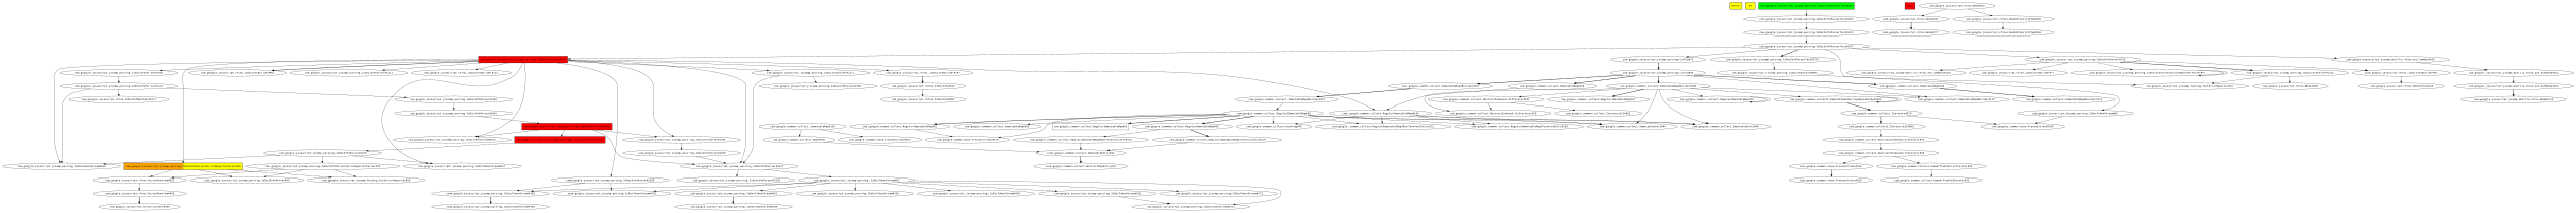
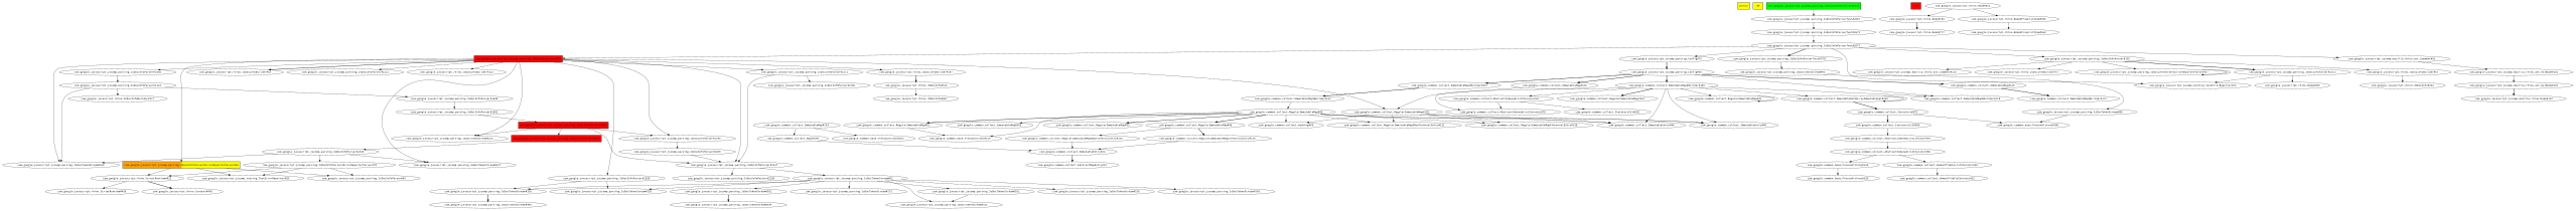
  digraph {
    fontname="Source Code Pro"
    node [fontname="Source Code Pro"]
    edge [fontname="Source Code Pro"]
    ochiai [fillcolor=yellow shape=box style=striped]
    d4 [fillcolor=yellow shape=box style=striped]
    "com.google.javascript.jscomp.parsing.JsDocInfoParserTest#509" [fillcolor=green shape=box style=striped]
    "com.google.javascript.jscomp.parsing.JsDocInfoParserTest#2667"
    "com.google.javascript.jscomp.parsing.JsDocInfoParserTest#2672"
    "com.google.javascript.jscomp.parsing.JsDocInfoParser#176" [fillcolor=red shape=box style=striped]
    "com.google.javascript.jscomp.parsing.JsDocInfoParser$ErrorReporterParser#65" [fillcolor="orange:yellow" shape=box style=striped]
    "com.google.javascript.rhino.JSDocInfoBuilder#147"
    "com.google.javascript.jscomp.parsing.JsDocTokenStream#230"
    "com.google.javascript.jscomp.parsing.JsDocTokenStream#233"
    "com.google.javascript.jscomp.parsing.JsDocInfoParser#2227"
    "com.google.javascript.jscomp.parsing.JsDocInfoParser#2171"
    "com.google.common.collect.RegularImmutableMap#143"
    "com.google.javascript.jscomp.parsing.JsDocInfoParser#2248"
    "com.google.javascript.jscomp.parsing.JsDocInfoParser#2288"
    "com.google.javascript.rhino.JSDocInfoBuilder#83"
    "com.google.javascript.jscomp.parsing.JsDocTokenStream#227"
    "com.google.javascript.jscomp.parsing.JsDocInfoParser#1060"
    "com.google.javascript.jscomp.parsing.JsDocInfoParser#1211"
    "com.google.javascript.rhino.JSDocInfoBuilder#123"
    "com.google.javascript.rhino.ScriptRuntime#422"
    "com.google.javascript.jscomp.parsing.JsDocInfoParser#45"
    "com.google.javascript.jscomp.testing.TestErrorReporter#59"
    "com.google.javascript.rhino.JSDocInfo#513"
    "com.google.javascript.jscomp.parsing.JsDocTokenStream#62"
    "com.google.javascript.jscomp.parsing.JsDocInfoParser#2238"
    "com.google.javascript.jscomp.parsing.JsDocInfoParser#2180"
    "com.google.common.collect.ImmutableEntry#44"
    "com.google.common.collect.ImmutableEntry#40"
    "com.google.common.collect.Hashing#40"
    "com.google.common.collect.RegularImmutableMap$NonTerminalEntry#121"
    "com.google.common.collect.RegularImmutableMap$TerminalEntry#138"
    "com.google.javascript.jscomp.parsing.JsDocInfoParser#2209"
    "com.google.javascript.jscomp.parsing.JsDocTokenStream#338"
    "com.google.javascript.jscomp.parsing.JsDocTokenStream#255"
    "com.google.javascript.jscomp.parsing.JsDocInfoParser#1122"
    "com.google.javascript.jscomp.parsing.JsDocInfoParser#1686" [fillcolor=red shape=box style=striped]
    "com.google.javascript.jscomp.parsing.JsDocInfoParser#1760" [fillcolor=red shape=box style=striped]
    "com.google.javascript.jscomp.parsing.JsDocInfoParser#2158"
    "com.google.javascript.rhino.ScriptRuntime#458"
    real [fillcolor=red shape=box style=striped]
    "com.google.javascript.jscomp.parsing.JsDocInfoParser$ErrorReporterParser#78"
    "com.google.common.collect.RegularImmutableMap$NonTerminalEntry#116"
    "com.google.common.collect.ImmutableEntry#34"
    "com.google.common.collect.AbstractMapEntry#33"
    "com.google.common.collect.Maps#540"
    "com.google.common.collect.RegularImmutableMap$TerminalEntry#134"
    "com.google.common.collect.RegularImmutableMap#98"
    "com.google.common.collect.ImmutableMap#139"
    "com.google.common.base.Preconditions#203"
    "com.google.javascript.jscomp.parsing.JsDocInfoParserTest#2677"
    "com.google.javascript.jscomp.parsing.JsDocInfoParserTest#2707"
    "com.google.javascript.jscomp.parsing.JsDocInfoParser#126"
    "com.google.javascript.jscomp.parsing.Config#75"
    "com.google.javascript.jscomp.mozilla.rhino.ast.Comment#91"
    "com.google.javascript.jscomp.testing.TestErrorReporter#43"
    "com.google.javascript.jscomp.parsing.JsDocTokenStream#43"
    "com.google.javascript.rhino.JSDocInfoBuilder#67"
    "com.google.javascript.jscomp.parsing.JsDocInfoParser#2152"
    "com.google.javascript.jscomp.mozilla.rhino.ast.Comment#116"
    "com.google.javascript.rhino.JSDocInfoBuilder#77"
    "com.google.javascript.jscomp.parsing.JsDocInfoParser$ErrorReporterParser#57"
    "com.google.javascript.jscomp.parsing.Config#90"
    "com.google.javascript.jscomp.mozilla.rhino.ast.AstNode#182"
    "com.google.javascript.rhino.JSDocInfo#234"
    "com.google.javascript.rhino.JSDocInfo#497"
    "com.google.javascript.rhino.Node#764"
    "com.google.javascript.rhino.Node#777"
    "com.google.javascript.jscomp.parsing.JsDocInfoParser#1499"
    "com.google.javascript.rhino.JSDocInfoBuilder#177"
    "com.google.javascript.jscomp.parsing.JsDocInfoParser#1641"
    "com.google.javascript.rhino.Node#825"
    "com.google.javascript.rhino.Node$PropListItem#356"
    "com.google.javascript.rhino.Node$PropListItem#360"
    "com.google.common.collect.ImmutableMap$Builder#189"
    "com.google.common.collect.ImmutableMap$Builder#178"
    "com.google.common.collect.RegularImmutableMap#167"
    "com.google.common.collect.ImmutableSet$ArrayImmutableSet#392"
    "com.google.common.collect.RegularImmutableMap#35"
    "com.google.common.collect.AbstractIndexedListIterator#81"
    "com.google.common.collect.AbstractIndexedListIterator#76"
    "com.google.common.collect.Iterators#979"
    "com.google.common.collect.Iterators$11#982"
    "com.google.javascript.jscomp.parsing.JsDocTokenStream#238"
    "com.google.javascript.jscomp.parsing.JsDocTokenStream#243"
    "com.google.javascript.jscomp.parsing.JsDocTokenStream#261"
    "com.google.javascript.jscomp.parsing.JsDocTokenStream#273"
    "com.google.javascript.jscomp.parsing.JsDocTokenStream#311"
    "com.google.javascript.jscomp.parsing.JsDocTokenStream#281"
    "com.google.javascript.jscomp.parsing.JsDocTokenStream#448"
    "com.google.javascript.jscomp.parsing.JsDocTokenStream#394"
    "com.google.common.collect.ImmutableMap#128"
    "com.google.common.collect.ImmutableMap#318"
    "com.google.common.collect.ImmutableMap$Builder#207"
    "com.google.common.collect.ImmutableMap$Builder#171"
    "com.google.common.collect.ImmutableMap$Builder#212"
    "com.google.common.collect.RegularImmutableMap#48"
    "com.google.common.collect.ImmutableMap#269"
    "com.google.common.collect.RegularImmutableMap#81"
    "com.google.common.base.Preconditions#114"
-   "com.google.common.collect.RegularImmutableMap#93" [shape=box]
+   "com.google.common.collect.RegularImmutableMap#93"
    "com.google.javascript.rhino.Node#369"
    "com.google.javascript.jscomp.parsing.JsDocTokenStream#46"
    "com.google.common.base.Preconditions#186"
    "com.google.javascript.rhino.Context#400"
    "com.google.javascript.jscomp.mozilla.rhino.ast.AstNode#163"
    "com.google.javascript.jscomp.mozilla.rhino.Node#132"
    "com.google.common.collect.AbstractIndexedListIterator#68"
    "com.google.common.collect.UnmodifiableListIterator#36"
    "com.google.common.base.Preconditions#330"
    "com.google.common.collect.UnmodifiableIterator#32"
    "com.google.common.base.Preconditions#350"
    "com.google.common.collect.Iterators$11#980"
    "com.google.common.collect.AbstractIndexedListIterator#54"
    "com.google.javascript.jscomp.parsing.JsDocInfoParserTest#509" -> "com.google.javascript.jscomp.parsing.JsDocInfoParserTest#2667"
    "com.google.javascript.jscomp.parsing.JsDocInfoParserTest#2667" -> "com.google.javascript.jscomp.parsing.JsDocInfoParserTest#2672"
    "com.google.javascript.jscomp.parsing.JsDocInfoParserTest#2672" -> "com.google.javascript.jscomp.parsing.JsDocInfoParserTest#2677"
    "com.google.javascript.jscomp.parsing.JsDocInfoParser#176" -> "com.google.javascript.jscomp.parsing.JsDocInfoParser$ErrorReporterParser#65"
    "com.google.javascript.jscomp.parsing.JsDocInfoParser#176" -> "com.google.javascript.rhino.JSDocInfoBuilder#147"
    "com.google.javascript.jscomp.parsing.JsDocInfoParser#176" -> "com.google.javascript.jscomp.parsing.JsDocTokenStream#230"
    "com.google.javascript.jscomp.parsing.JsDocInfoParser#176" -> "com.google.javascript.jscomp.parsing.JsDocTokenStream#233"
    "com.google.javascript.jscomp.parsing.JsDocInfoParser#176" -> "com.google.javascript.jscomp.parsing.JsDocInfoParser#2227"
    "com.google.javascript.jscomp.parsing.JsDocInfoParser#176" -> "com.google.javascript.jscomp.parsing.JsDocInfoParser#2171"
    "com.google.javascript.jscomp.parsing.JsDocInfoParser#176" -> "com.google.common.collect.RegularImmutableMap#143"
    "com.google.javascript.jscomp.parsing.JsDocInfoParser#176" -> "com.google.javascript.jscomp.parsing.JsDocInfoParser#2248"
    "com.google.javascript.jscomp.parsing.JsDocInfoParser#176" -> "com.google.javascript.jscomp.parsing.JsDocInfoParser#2288"
    "com.google.javascript.jscomp.parsing.JsDocInfoParser#176" -> "com.google.javascript.rhino.JSDocInfoBuilder#83" [style=bold]
    "com.google.javascript.jscomp.parsing.JsDocInfoParser#176" -> "com.google.javascript.jscomp.parsing.JsDocTokenStream#227"
    "com.google.javascript.jscomp.parsing.JsDocInfoParser#176" -> "com.google.javascript.jscomp.parsing.JsDocInfoParser#1060"
    "com.google.javascript.jscomp.parsing.JsDocInfoParser#176" -> "com.google.javascript.jscomp.parsing.JsDocInfoParser#1211"
    "com.google.javascript.jscomp.parsing.JsDocInfoParser#176" -> "com.google.javascript.rhino.JSDocInfoBuilder#123"
    "com.google.javascript.jscomp.parsing.JsDocInfoParser$ErrorReporterParser#65" -> "com.google.javascript.rhino.ScriptRuntime#422"
    "com.google.javascript.jscomp.parsing.JsDocInfoParser$ErrorReporterParser#65" -> "com.google.javascript.jscomp.parsing.JsDocInfoParser#45"
    "com.google.javascript.jscomp.parsing.JsDocInfoParser$ErrorReporterParser#65" -> "com.google.javascript.jscomp.testing.TestErrorReporter#59"
    "com.google.javascript.rhino.JSDocInfoBuilder#147" -> "com.google.javascript.rhino.JSDocInfo#513" [style=bold]
    "com.google.javascript.jscomp.parsing.JsDocInfoParser#2227" -> "com.google.javascript.jscomp.parsing.JsDocTokenStream#62"
    "com.google.javascript.jscomp.parsing.JsDocInfoParser#2227" -> "com.google.javascript.jscomp.parsing.JsDocInfoParser#2238"
    "com.google.javascript.jscomp.parsing.JsDocInfoParser#2171" -> "com.google.javascript.jscomp.parsing.JsDocInfoParser#2227"
    "com.google.javascript.jscomp.parsing.JsDocInfoParser#2171" -> "com.google.javascript.jscomp.parsing.JsDocInfoParser#2180"
    "com.google.common.collect.RegularImmutableMap#143" -> "com.google.common.collect.ImmutableEntry#44"
    "com.google.common.collect.RegularImmutableMap#143" -> "com.google.common.collect.ImmutableEntry#40"
    "com.google.common.collect.RegularImmutableMap#143" -> "com.google.common.collect.Hashing#40"
    "com.google.common.collect.RegularImmutableMap#143" -> "com.google.common.collect.RegularImmutableMap$NonTerminalEntry#121"
    "com.google.common.collect.RegularImmutableMap#143" -> "com.google.common.collect.RegularImmutableMap$TerminalEntry#138"
    "com.google.javascript.jscomp.parsing.JsDocInfoParser#2248" -> "com.google.javascript.jscomp.parsing.JsDocInfoParser#2209"
    "com.google.javascript.jscomp.parsing.JsDocInfoParser#2288" -> "com.google.javascript.jscomp.parsing.JsDocTokenStream#338"
    "com.google.javascript.jscomp.parsing.JsDocInfoParser#2288" -> "com.google.javascript.jscomp.parsing.JsDocTokenStream#255"
    "com.google.javascript.jscomp.parsing.JsDocInfoParser#1060" -> "com.google.javascript.jscomp.parsing.JsDocInfoParser#1122"
    "com.google.javascript.rhino.ScriptRuntime#422" -> "com.google.javascript.rhino.ScriptRuntime#458"
    "com.google.javascript.rhino.JSDocInfo#513" -> "com.google.javascript.rhino.JSDocInfo#497"
    "com.google.javascript.jscomp.parsing.JsDocTokenStream#62" -> "com.google.javascript.jscomp.parsing.JsDocTokenStream#338"
    "com.google.javascript.jscomp.parsing.JsDocTokenStream#62" -> "com.google.javascript.jscomp.parsing.JsDocTokenStream#255"
    "com.google.javascript.jscomp.parsing.JsDocTokenStream#62" -> "com.google.javascript.jscomp.parsing.JsDocTokenStream#238"
    "com.google.javascript.jscomp.parsing.JsDocTokenStream#62" -> "com.google.javascript.jscomp.parsing.JsDocTokenStream#243"
    "com.google.javascript.jscomp.parsing.JsDocTokenStream#62" -> "com.google.javascript.jscomp.parsing.JsDocTokenStream#261"
    "com.google.javascript.jscomp.parsing.JsDocTokenStream#62" -> "com.google.javascript.jscomp.parsing.JsDocTokenStream#273"
    "com.google.javascript.jscomp.parsing.JsDocTokenStream#62" -> "com.google.javascript.jscomp.parsing.JsDocTokenStream#311"
    "com.google.javascript.jscomp.parsing.JsDocTokenStream#62" -> "com.google.javascript.jscomp.parsing.JsDocTokenStream#281"
    "com.google.javascript.jscomp.parsing.JsDocInfoParser#2209" -> "com.google.javascript.jscomp.parsing.JsDocInfoParser#2227"
    "com.google.javascript.jscomp.parsing.JsDocTokenStream#338" -> "com.google.javascript.jscomp.parsing.JsDocTokenStream#448" [style=bold]
    "com.google.javascript.jscomp.parsing.JsDocInfoParser#1122" -> "com.google.javascript.jscomp.parsing.JsDocTokenStream#230"
    "com.google.javascript.jscomp.parsing.JsDocInfoParser#1122" -> "com.google.javascript.jscomp.parsing.JsDocInfoParser#1499"
    "com.google.javascript.jscomp.parsing.JsDocInfoParser#1122" -> "com.google.javascript.rhino.JSDocInfoBuilder#177"
    "com.google.javascript.jscomp.parsing.JsDocInfoParser#1686" -> "com.google.javascript.jscomp.parsing.JsDocTokenStream#233"
    "com.google.javascript.jscomp.parsing.JsDocInfoParser#1686" -> "com.google.javascript.jscomp.parsing.JsDocInfoParser#2227"
    "com.google.javascript.jscomp.parsing.JsDocInfoParser#1686" -> "com.google.javascript.jscomp.parsing.JsDocInfoParser#2248"
    "com.google.javascript.jscomp.parsing.JsDocInfoParser#1686" -> "com.google.javascript.jscomp.parsing.JsDocInfoParser#1760"
    "com.google.javascript.jscomp.parsing.JsDocInfoParser#1760" -> "com.google.javascript.jscomp.parsing.JsDocInfoParser#2158"
    "com.google.javascript.jscomp.parsing.JsDocInfoParser#2158" -> "com.google.javascript.jscomp.parsing.JsDocTokenStream#230"
    "com.google.javascript.jscomp.parsing.JsDocInfoParser#2158" -> "com.google.javascript.jscomp.parsing.JsDocTokenStream#227"
    "com.google.javascript.jscomp.parsing.JsDocInfoParser#2158" -> "com.google.javascript.jscomp.parsing.JsDocInfoParser$ErrorReporterParser#78"
-   "com.google.javascript.rhino.ScriptRuntime#458" -> "com.google.javascript.rhino.Context#400" [style=bold]
+   "com.google.javascript.rhino.ScriptRuntime#422" -> "com.google.javascript.rhino.Context#400" [style=bold]
    "com.google.javascript.jscomp.parsing.JsDocInfoParser$ErrorReporterParser#78" -> "com.google.javascript.rhino.ScriptRuntime#422"
    "com.google.javascript.jscomp.parsing.JsDocInfoParser$ErrorReporterParser#78" -> "com.google.javascript.jscomp.parsing.JsDocInfoParser#45"
    "com.google.javascript.jscomp.parsing.JsDocInfoParser$ErrorReporterParser#78" -> "com.google.javascript.jscomp.testing.TestErrorReporter#59"
    "com.google.common.collect.RegularImmutableMap$NonTerminalEntry#116" -> "com.google.common.collect.ImmutableEntry#34"
    "com.google.common.collect.ImmutableEntry#34" -> "com.google.common.collect.AbstractMapEntry#33" [style=bold]
    "com.google.common.collect.Maps#540" -> "com.google.common.collect.ImmutableEntry#34"
    "com.google.common.collect.RegularImmutableMap$TerminalEntry#134" -> "com.google.common.collect.ImmutableEntry#34"
    "com.google.common.collect.RegularImmutableMap#98" -> "com.google.common.collect.RegularImmutableMap$NonTerminalEntry#116"
    "com.google.common.collect.RegularImmutableMap#98" -> "com.google.common.collect.RegularImmutableMap$TerminalEntry#134" [style=bold]
    "com.google.common.collect.ImmutableMap#139" -> "com.google.common.collect.Maps#540"
    "com.google.common.collect.ImmutableMap#139" -> "com.google.common.base.Preconditions#203"
    "com.google.javascript.jscomp.parsing.JsDocInfoParserTest#2677" -> "com.google.javascript.jscomp.parsing.JsDocInfoParser#176"
    "com.google.javascript.jscomp.parsing.JsDocInfoParserTest#2677" -> "com.google.javascript.jscomp.parsing.JsDocInfoParserTest#2707" [style=bold]
    "com.google.javascript.jscomp.parsing.JsDocInfoParserTest#2677" -> "com.google.javascript.jscomp.parsing.JsDocInfoParser#126"
    "com.google.javascript.jscomp.parsing.JsDocInfoParserTest#2677" -> "com.google.javascript.jscomp.parsing.Config#75"
    "com.google.javascript.jscomp.parsing.JsDocInfoParserTest#2677" -> "com.google.javascript.jscomp.mozilla.rhino.ast.Comment#91"
    "com.google.javascript.jscomp.parsing.JsDocInfoParserTest#2677" -> "com.google.javascript.jscomp.testing.TestErrorReporter#43"
    "com.google.javascript.jscomp.parsing.JsDocInfoParserTest#2707" -> "com.google.javascript.jscomp.parsing.JsDocTokenStream#43"
    "com.google.javascript.jscomp.parsing.JsDocInfoParser#126" -> "com.google.javascript.rhino.JSDocInfoBuilder#67"
    "com.google.javascript.jscomp.parsing.JsDocInfoParser#126" -> "com.google.javascript.jscomp.parsing.JsDocInfoParser#2152" [style=bold]
    "com.google.javascript.jscomp.parsing.JsDocInfoParser#126" -> "com.google.javascript.jscomp.mozilla.rhino.ast.Comment#116"
    "com.google.javascript.jscomp.parsing.JsDocInfoParser#126" -> "com.google.javascript.rhino.JSDocInfoBuilder#77"
    "com.google.javascript.jscomp.parsing.JsDocInfoParser#126" -> "com.google.javascript.jscomp.parsing.JsDocInfoParser$ErrorReporterParser#57"
    "com.google.javascript.jscomp.parsing.Config#75" -> "com.google.javascript.jscomp.parsing.Config#90" [style=bold]
    "com.google.javascript.jscomp.mozilla.rhino.ast.Comment#91" -> "com.google.javascript.jscomp.mozilla.rhino.ast.AstNode#182"
    "com.google.javascript.jscomp.parsing.JsDocTokenStream#43" -> "com.google.javascript.jscomp.parsing.JsDocTokenStream#46"
    "com.google.javascript.rhino.JSDocInfoBuilder#67" -> "com.google.javascript.rhino.JSDocInfo#234"
    "com.google.javascript.jscomp.parsing.JsDocInfoParser#2152" -> "com.google.javascript.jscomp.testing.TestErrorReporter#43"
    "com.google.javascript.jscomp.parsing.JsDocInfoParser#2152" -> "com.google.javascript.rhino.Node#369"
    "com.google.javascript.jscomp.parsing.JsDocInfoParser$ErrorReporterParser#57" -> "com.google.javascript.jscomp.parsing.JsDocInfoParser$ErrorReporterParser#57"
    "com.google.javascript.jscomp.parsing.Config#90" -> "com.google.common.collect.ImmutableMap$Builder#189" [style=bold]
    "com.google.javascript.jscomp.parsing.Config#90" -> "com.google.common.collect.ImmutableMap$Builder#178"
    "com.google.javascript.jscomp.parsing.Config#90" -> "com.google.common.collect.ImmutableMap#128" [style=bold]
    "com.google.javascript.jscomp.parsing.Config#90" -> "com.google.common.collect.ImmutableMap#318" [style=bold]
    "com.google.javascript.jscomp.parsing.Config#90" -> "com.google.common.collect.ImmutableMap$Builder#207" [style=bold]
    "com.google.javascript.jscomp.mozilla.rhino.ast.AstNode#182" -> "com.google.javascript.jscomp.mozilla.rhino.ast.AstNode#163"
    "com.google.javascript.rhino.Node#764" -> "com.google.javascript.rhino.Node#777" [style=bold]
    "com.google.javascript.jscomp.parsing.JsDocInfoParser#1499" -> "com.google.javascript.jscomp.parsing.JsDocInfoParser#1641"
    "com.google.javascript.jscomp.parsing.JsDocInfoParser#1641" -> "com.google.javascript.jscomp.parsing.JsDocInfoParser#1686"
    "com.google.javascript.rhino.Node#825" -> "com.google.javascript.rhino.Node#764"
    "com.google.javascript.rhino.Node#825" -> "com.google.javascript.rhino.Node$PropListItem#356"
    "com.google.javascript.rhino.Node$PropListItem#356" -> "com.google.javascript.rhino.Node$PropListItem#360"
    "com.google.common.collect.ImmutableMap$Builder#189" -> "com.google.common.collect.ImmutableEntry#44"
    "com.google.common.collect.ImmutableMap$Builder#189" -> "com.google.common.collect.ImmutableEntry#40"
    "com.google.common.collect.ImmutableMap$Builder#189" -> "com.google.common.collect.ImmutableMap$Builder#178"
    "com.google.common.collect.ImmutableMap$Builder#189" -> "com.google.common.collect.RegularImmutableMap#167" [style=bold]
    "com.google.common.collect.ImmutableMap$Builder#189" -> "com.google.common.collect.ImmutableSet$ArrayImmutableSet#392"
    "com.google.common.collect.ImmutableMap$Builder#189" -> "com.google.common.collect.RegularImmutableMap#35"
    "com.google.common.collect.ImmutableMap$Builder#189" -> "com.google.common.collect.AbstractIndexedListIterator#81"
    "com.google.common.collect.ImmutableMap$Builder#189" -> "com.google.common.collect.AbstractIndexedListIterator#76"
    "com.google.common.collect.ImmutableSet$ArrayImmutableSet#392" -> "com.google.common.collect.ImmutableSet$ArrayImmutableSet#392"
    "com.google.common.collect.ImmutableSet$ArrayImmutableSet#392" -> "com.google.common.collect.Iterators#979" [style=bold]
    "com.google.common.collect.RegularImmutableMap#35" -> "com.google.common.collect.RegularImmutableMap#35"
    "com.google.common.collect.AbstractIndexedListIterator#81" -> "com.google.common.collect.AbstractIndexedListIterator#76"
    "com.google.common.collect.AbstractIndexedListIterator#81" -> "com.google.common.collect.Iterators$11#982"
    "com.google.common.collect.Iterators#979" -> "com.google.common.base.Preconditions#186"
    "com.google.common.collect.Iterators#979" -> "com.google.common.collect.Iterators$11#980" [style=bold]
    "com.google.javascript.jscomp.parsing.JsDocTokenStream#261" -> "com.google.javascript.jscomp.parsing.JsDocTokenStream#394" [style=bold]
    "com.google.javascript.jscomp.parsing.JsDocTokenStream#281" -> "com.google.javascript.jscomp.parsing.JsDocTokenStream#311"
    "com.google.common.collect.ImmutableMap#128" -> "com.google.common.collect.ImmutableMap$Builder#171" [style=bold]
    "com.google.common.collect.ImmutableMap#318" -> "com.google.common.collect.RegularImmutableMap#143"
    "com.google.common.collect.ImmutableMap$Builder#207" -> "com.google.common.collect.ImmutableMap$Builder#212" [style=bold]
    "com.google.common.collect.ImmutableMap$Builder#212" -> "com.google.common.collect.RegularImmutableMap#48"
    "com.google.common.collect.RegularImmutableMap#48" -> "com.google.common.collect.ImmutableEntry#44"
    "com.google.common.collect.RegularImmutableMap#48" -> "com.google.common.collect.ImmutableEntry#40"
    "com.google.common.collect.RegularImmutableMap#48" -> "com.google.common.collect.Hashing#40"
    "com.google.common.collect.RegularImmutableMap#48" -> "com.google.common.collect.RegularImmutableMap$NonTerminalEntry#121"
    "com.google.common.collect.RegularImmutableMap#48" -> "com.google.common.collect.RegularImmutableMap$TerminalEntry#138"
    "com.google.common.collect.RegularImmutableMap#48" -> "com.google.common.collect.RegularImmutableMap#98" [style=bold]
    "com.google.common.collect.RegularImmutableMap#48" -> "com.google.common.collect.ImmutableMap#269"
    "com.google.common.collect.RegularImmutableMap#48" -> "com.google.common.collect.RegularImmutableMap#81" [style=bold]
    "com.google.common.collect.RegularImmutableMap#48" -> "com.google.common.base.Preconditions#114"
    "com.google.common.collect.RegularImmutableMap#48" -> "com.google.common.collect.RegularImmutableMap#93" [style=bold]
    "com.google.common.collect.RegularImmutableMap#81" -> "com.google.common.base.Preconditions#114"
    "com.google.javascript.jscomp.parsing.JsDocTokenStream#46" -> "com.google.common.base.Preconditions#186"
    "com.google.javascript.jscomp.mozilla.rhino.ast.AstNode#163" -> "com.google.javascript.jscomp.mozilla.rhino.Node#132" [style=bold]
    "com.google.common.collect.AbstractIndexedListIterator#68" -> "com.google.common.collect.UnmodifiableListIterator#36"
    "com.google.common.collect.AbstractIndexedListIterator#68" -> "com.google.common.base.Preconditions#330"
    "com.google.common.collect.UnmodifiableListIterator#36" -> "com.google.common.collect.UnmodifiableIterator#32"
-   "com.google.common.base.Preconditions#330" -> "com.google.common.base.Preconditions#350" [style=bold]
+   "com.google.common.base.Preconditions#330" -> "com.google.common.base.Preconditions#350" [style=solid]
    "com.google.common.collect.Iterators$11#980" -> "com.google.common.collect.AbstractIndexedListIterator#54"
    "com.google.common.collect.AbstractIndexedListIterator#54" -> "com.google.common.collect.AbstractIndexedListIterator#68"
  }
